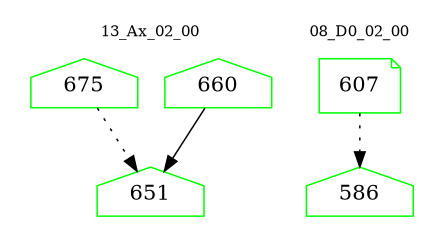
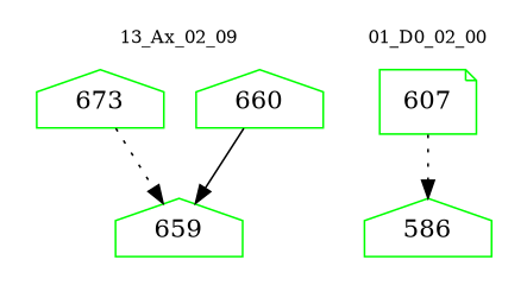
  digraph {
    node [color=green shape=house]
    edge [color=black style=dotted]
    n1 [label=660]
-   n2 [label=651]
-   n3 [label=675]
+   n2 [label=659]
+   n3 [label=673]
    n4 [label=607 shape=note]
    n5 [label=586]
    subgraph cluster_1 {
      color=white
      fontsize=10
-     label="13_Ax_02_00"
+     label="13_Ax_02_09"
      n1
      n2
      n3
    }
    subgraph cluster_2 {
      color=white
      fontsize=10
-     label="08_D0_02_00"
+     label="01_D0_02_00"
      n4
      n5
    }
    n1 -> n2 [style=solid]
    n3 -> n2
    n4 -> n5
  }
